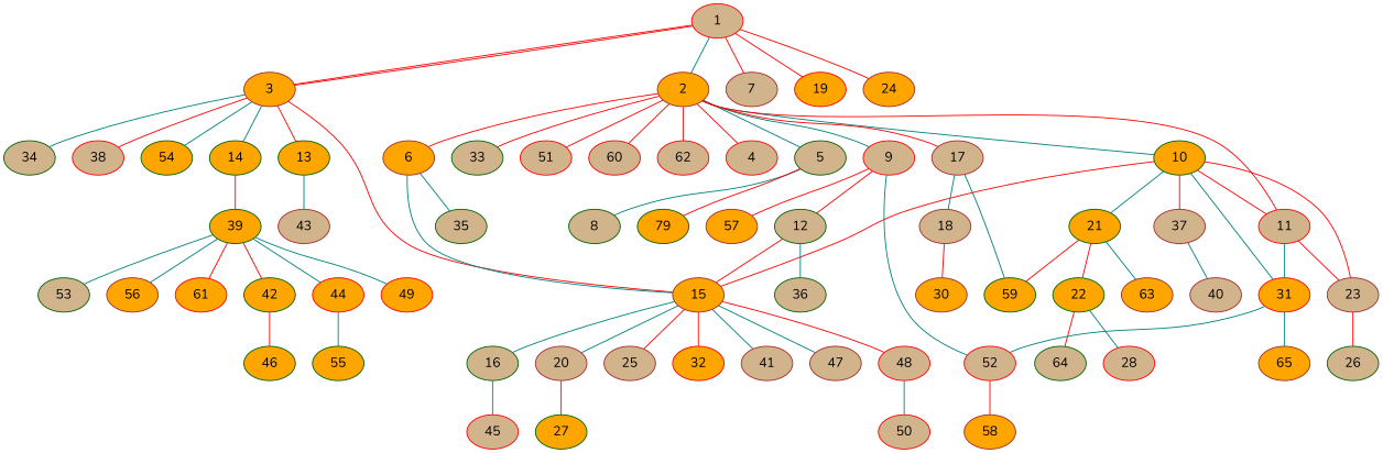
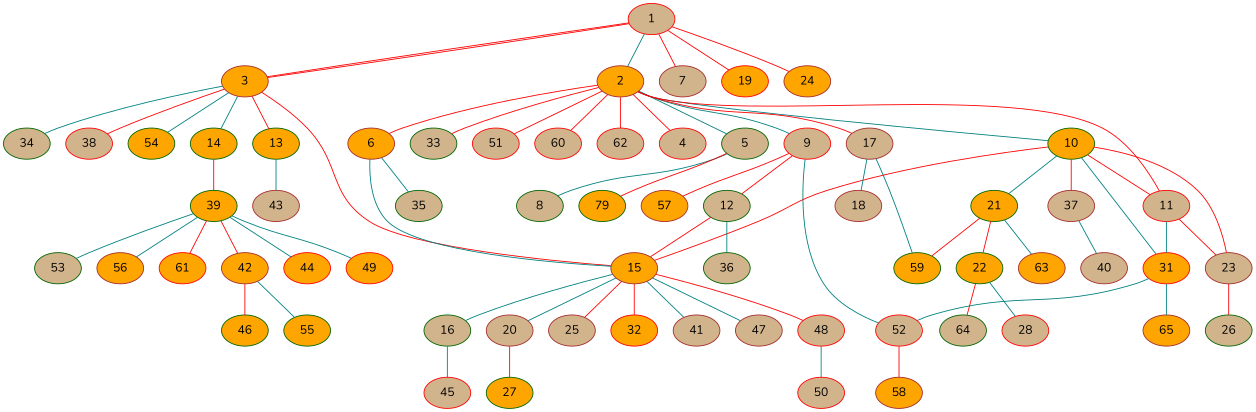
  graph {
    fontname=Nunito
    node [color=brown fillcolor=tan fontname=Nunito style=filled]
    edge [color=red fontname=Nunito]
    1 [color=red]
    2 [fillcolor=orange]
    3 [fillcolor=orange]
    7
    19 [color=red fillcolor=orange]
    24 [fillcolor=orange]
    4 [color=red]
    5 [color=darkgreen]
    6 [fillcolor=orange]
    9 [color=red]
    10 [color=darkgreen fillcolor=orange]
    11 [color=red]
    17
    33 [color=darkgreen]
    51 [color=red]
    60 [color=red]
    62 [color=red]
    13 [color=darkgreen fillcolor=orange]
    14 [color=darkgreen fillcolor=orange]
    15 [fillcolor=orange]
    34 [color=darkgreen]
    38 [color=red]
    54 [color=darkgreen fillcolor=orange]
    8 [color=darkgreen]
    n25 [color=darkgreen fillcolor=orange label=79]
    35 [color=darkgreen]
    12 [color=darkgreen]
    52 [color=red]
    57 [fillcolor=orange]
    21 [color=darkgreen fillcolor=orange]
    23
    31 [color=red fillcolor=orange]
    37
    18
    59 [color=darkgreen fillcolor=orange]
    43
    39 [color=darkgreen fillcolor=orange]
    16 [color=darkgreen]
    20
    25
    32 [color=red fillcolor=orange]
    41
    47
    48 [color=red]
    36 [color=darkgreen]
    58 [fillcolor=orange]
    22 [color=darkgreen fillcolor=orange]
    63 [fillcolor=orange]
    26 [color=darkgreen]
    65 [fillcolor=orange]
    40
-   42 [color=darkgreen fillcolor=orange]
+   42 [fillcolor=orange]
    44 [color=red fillcolor=orange]
    49 [color=red fillcolor=orange]
    53 [color=darkgreen]
    56 [fillcolor=orange]
    61 [color=red fillcolor=orange]
    45 [color=red]
    27 [color=darkgreen fillcolor=orange]
    50 [color=red]
-   30 [fillcolor=orange]
    28 [color=red]
    64 [color=darkgreen]
    46 [color=darkgreen fillcolor=orange]
    55 [color=darkgreen fillcolor=orange]
    1 -- 2 [color=teal]
    1 -- 3
    1 -- 3
    1 -- 7
    1 -- 19
    1 -- 24
    2 -- 4
    2 -- 5 [color=teal]
    2 -- 6
    2 -- 9 [color=teal]
    2 -- 10 [color=teal]
    2 -- 11
    2 -- 17
    2 -- 33
    2 -- 51
    2 -- 60
    2 -- 62
    3 -- 13
    3 -- 14 [color=teal]
    3 -- 15
    3 -- 34 [color=teal]
    3 -- 38
    3 -- 54 [color=teal]
    5 -- 8 [color=teal]
    5 -- n25
    6 -- 15 [color=teal]
    6 -- 35 [color=teal]
    9 -- 12
    9 -- 52 [color=teal]
    9 -- 57
    10 -- 11
    10 -- 15
    10 -- 21 [color=teal]
    10 -- 23
    10 -- 31 [color=teal]
    10 -- 37
    11 -- 23
    11 -- 31 [color=teal]
    17 -- 18 [color=teal]
    17 -- 59 [color=teal]
    13 -- 43 [color=teal]
    14 -- 39
    15 -- 16 [color=teal]
    15 -- 20 [color=teal]
    15 -- 25
    15 -- 32
    15 -- 41 [color=teal]
    15 -- 47 [color=teal]
    15 -- 48
    12 -- 15
    12 -- 36 [color=teal]
    52 -- 58
    21 -- 59
    21 -- 22
    21 -- 63 [color=teal]
    23 -- 26
    31 -- 52 [color=teal]
    31 -- 65 [color=teal]
    37 -- 40 [color=teal]
-   18 -- 30
    39 -- 42
    39 -- 44 [color=teal]
    39 -- 49 [color=teal]
    39 -- 53 [color=teal]
    39 -- 56 [color=teal]
    39 -- 61
    16 -- 45 [color=teal]
    20 -- 27
    48 -- 50 [color=teal]
    22 -- 28 [color=teal]
    22 -- 64
    42 -- 46
-   44 -- 55 [color=teal]
+   42 -- 55 [color=teal]
  }
